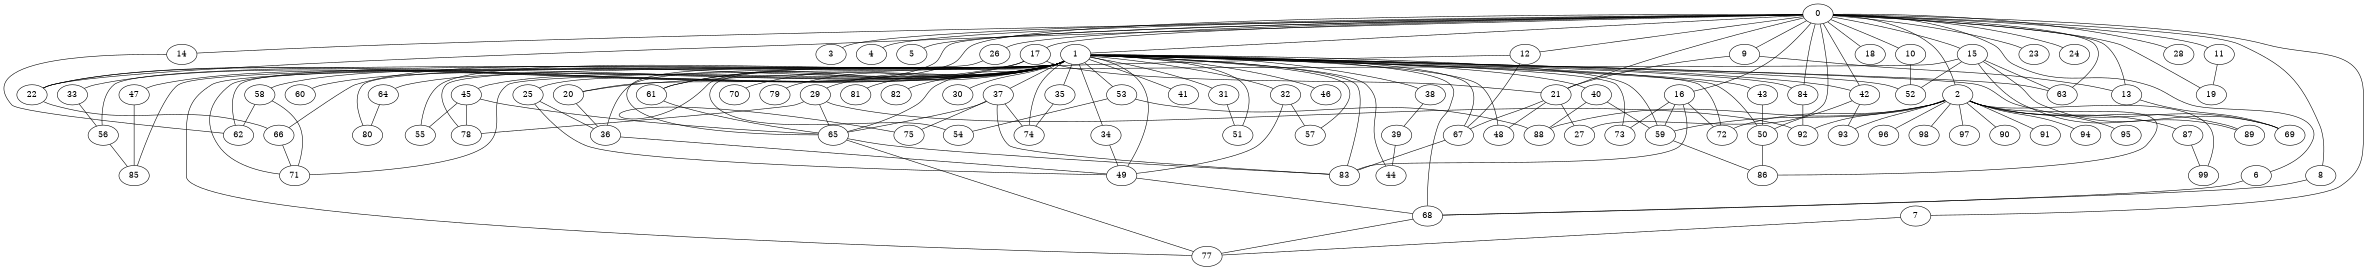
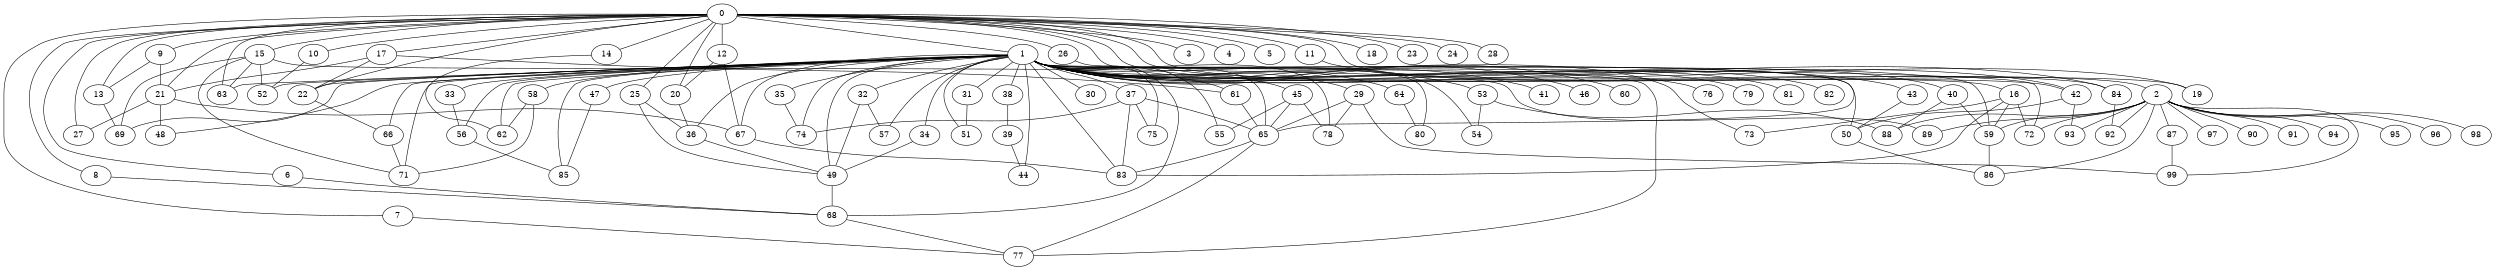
  graph {
    0
    1
    2
    3
    4
    5
    6
    7
    8
    9
    10
    11
    12
    13
    14
    15
    16
    17
    18
    19
    20
    21
    22
    23
    24
    25
    26
    27
    28
    84
    63
    42
    29
    30
    31
    32
    33
    34
    35
    36
    37
    38
    40
    41
    43
    44
    45
    46
    47
    48
    49
    50
    51
    52
    53
    54
    55
    56
    57
    58
    59
    60
    61
    62
    64
    65
    66
    67
    68
    69
    71
    72
    73
    74
    75
-   76 [label=70]
+   76
    77
    78
    79
    80
    81
    82
    83
    85
    96
    98
    99
    97
    86
    87
    88
    89
    90
    91
    92
    93
    94
    95
    39
    0 -- 1
    0 -- 2
    0 -- 3
    0 -- 4
    0 -- 5
    0 -- 6
    0 -- 7
    0 -- 8
    0 -- 9
    0 -- 10
    0 -- 11
    0 -- 12
    0 -- 13
    0 -- 14
    0 -- 15
    0 -- 16
    0 -- 17
    0 -- 18
    0 -- 19
    0 -- 20
    0 -- 21
    0 -- 22
    0 -- 23
    0 -- 24
    0 -- 25
    0 -- 26
    0 -- 27
    0 -- 28
    0 -- 84
    0 -- 63
    0 -- 42
    1 -- 22
    1 -- 84
    1 -- 63
    1 -- 42
    1 -- 29
    1 -- 30
    1 -- 31
    1 -- 32
    1 -- 33
    1 -- 34
    1 -- 35
    1 -- 36
    1 -- 37
    1 -- 38
    1 -- 40
    1 -- 41
    1 -- 43
    1 -- 44
    1 -- 45
    1 -- 46
    1 -- 47
    1 -- 48
    1 -- 49
    1 -- 50
    1 -- 51
    1 -- 52
    1 -- 53
    1 -- 54
    1 -- 55
    1 -- 56
    1 -- 57
    1 -- 58
    1 -- 59
    1 -- 60
    1 -- 61
    1 -- 62
    1 -- 64
    1 -- 65
    1 -- 66
    1 -- 67
    1 -- 68
    1 -- 69
    1 -- 71
    1 -- 72
    1 -- 73
    1 -- 74
    1 -- 75
    1 -- 76
    1 -- 77
    1 -- 78
    1 -- 79
    1 -- 80
    1 -- 81
    1 -- 82
    1 -- 83
    1 -- 85
    2 -- 59
    2 -- 72
    2 -- 96
    2 -- 98
    2 -- 99
    2 -- 97
    2 -- 86
    2 -- 87
    2 -- 88
    2 -- 89
    2 -- 90
    2 -- 91
    2 -- 92
    2 -- 93
    2 -- 94
    2 -- 95
    6 -- 68
    7 -- 77
    8 -- 68
    9 -- 13
    9 -- 21
    10 -- 52
    11 -- 19
    12 -- 20
    12 -- 67
    13 -- 69
    14 -- 62
    15 -- 63
    15 -- 52
    15 -- 69
    15 -- 71
    15 -- 89
    16 -- 59
    16 -- 72
    16 -- 73
    16 -- 83
    17 -- 21
    17 -- 22
    17 -- 61
    20 -- 36
    21 -- 27
    21 -- 48
    21 -- 67
    22 -- 66
    25 -- 36
    25 -- 49
    26 -- 65
    84 -- 92
    42 -- 50
    42 -- 93
    29 -- 65
    29 -- 78
-   29 -- 92
+   29 -- 99
    31 -- 51
    32 -- 49
    32 -- 57
    33 -- 56
    34 -- 49
    35 -- 74
    36 -- 49
    37 -- 65
    37 -- 74
    37 -- 75
    37 -- 83
    38 -- 39
    40 -- 59
    40 -- 88
    43 -- 50
    45 -- 55
    45 -- 65
    45 -- 78
    47 -- 85
    49 -- 68
    50 -- 86
    53 -- 54
    53 -- 88
    56 -- 85
    58 -- 62
    58 -- 71
    59 -- 86
    61 -- 65
    64 -- 80
    65 -- 77
    65 -- 83
    66 -- 71
    67 -- 83
    68 -- 77
    87 -- 99
    39 -- 44
  }
